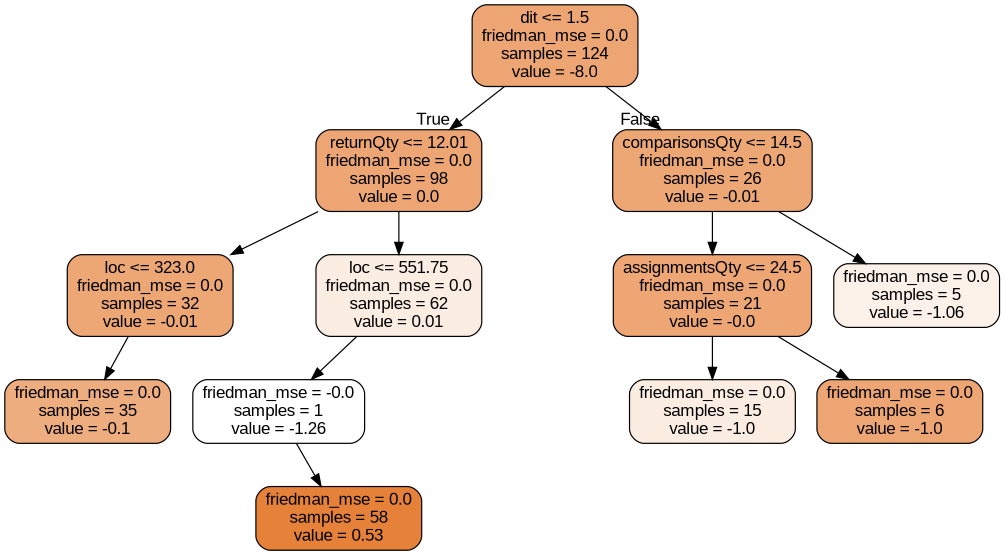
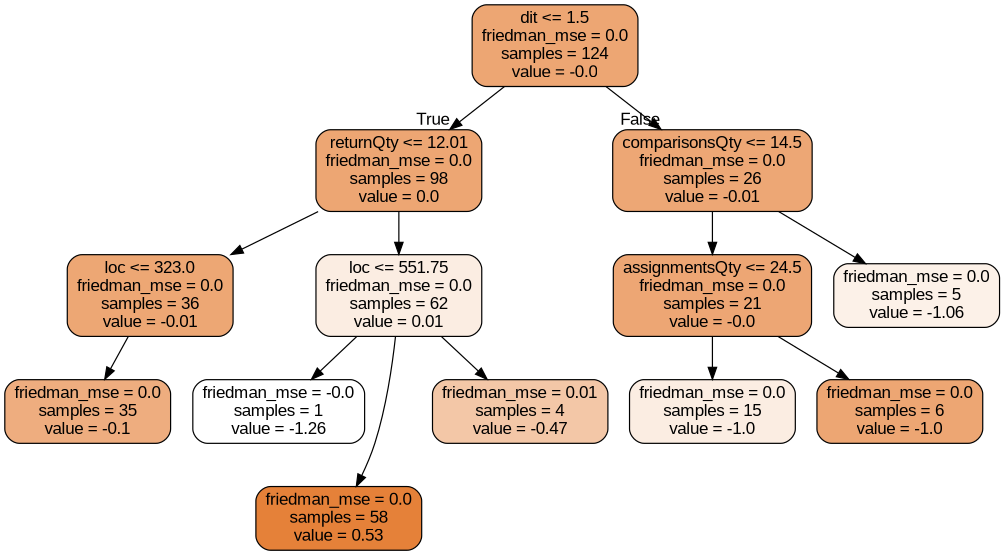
  digraph {
    fontname="Liberation Sans"
    node [color=black fillcolor="#eda673" fontname="Liberation Sans" shape=box style="filled, rounded"]
    edge [fontname="Liberation Sans"]
-   n1 [label="dit <= 1.5\nfriedman_mse = 0.0\nsamples = 124\nvalue = -8.0"]
+   n1 [label="dit <= 1.5\nfriedman_mse = 0.0\nsamples = 124\nvalue = -0.0"]
    n2 [label="returnQty <= 12.01\nfriedman_mse = 0.0\nsamples = 98\nvalue = 0.0"]
    n3 [fillcolor="#eda775" label="comparisonsQty <= 14.5\nfriedman_mse = 0.0\nsamples = 26\nvalue = -0.01"]
-   n4 [fillcolor="#eda774" label="loc <= 323.0\nfriedman_mse = 0.0\nsamples = 32\nvalue = -0.01"]
+   n4 [fillcolor="#eda774" label="loc <= 323.0\nfriedman_mse = 0.0\nsamples = 36\nvalue = -0.01"]
    n5 [fillcolor="#fbede2" label="loc <= 551.75\nfriedman_mse = 0.0\nsamples = 62\nvalue = 0.01"]
    n6 [fillcolor="#eda674" label="assignmentsQty <= 24.5\nfriedman_mse = 0.0\nsamples = 21\nvalue = -0.0"]
    n7 [fillcolor="#fcf1e8" label="friedman_mse = 0.0\nsamples = 5\nvalue = -1.06"]
    n8 [fillcolor="#eead7f" label="friedman_mse = 0.0\nsamples = 35\nvalue = -0.1"]
    n9 [fillcolor="#ffffff" label="friedman_mse = -0.0\nsamples = 1\nvalue = -1.26"]
    n10 [fillcolor="#e58139" label="friedman_mse = 0.0\nsamples = 58\nvalue = 0.53"]
+   n11 [fillcolor="#f3c7a7" label="friedman_mse = 0.01\nsamples = 4\nvalue = -0.47"]
    n12 [fillcolor="#fbede2" label="friedman_mse = 0.0\nsamples = 15\nvalue = -1.0"]
    n13 [label="friedman_mse = 0.0\nsamples = 6\nvalue = -1.0"]
    n1 -> n2 [headlabel=True labelangle=45 labeldistance=2.5]
    n1 -> n3 [headlabel=False labelangle=-45 labeldistance=2.5]
    n2 -> n4
    n2 -> n5
    n3 -> n6
    n3 -> n7
    n4 -> n8
    n5 -> n9
-   n9 -> n10
+   n5 -> n10
+   n5 -> n11
    n6 -> n12
    n6 -> n13
  }
